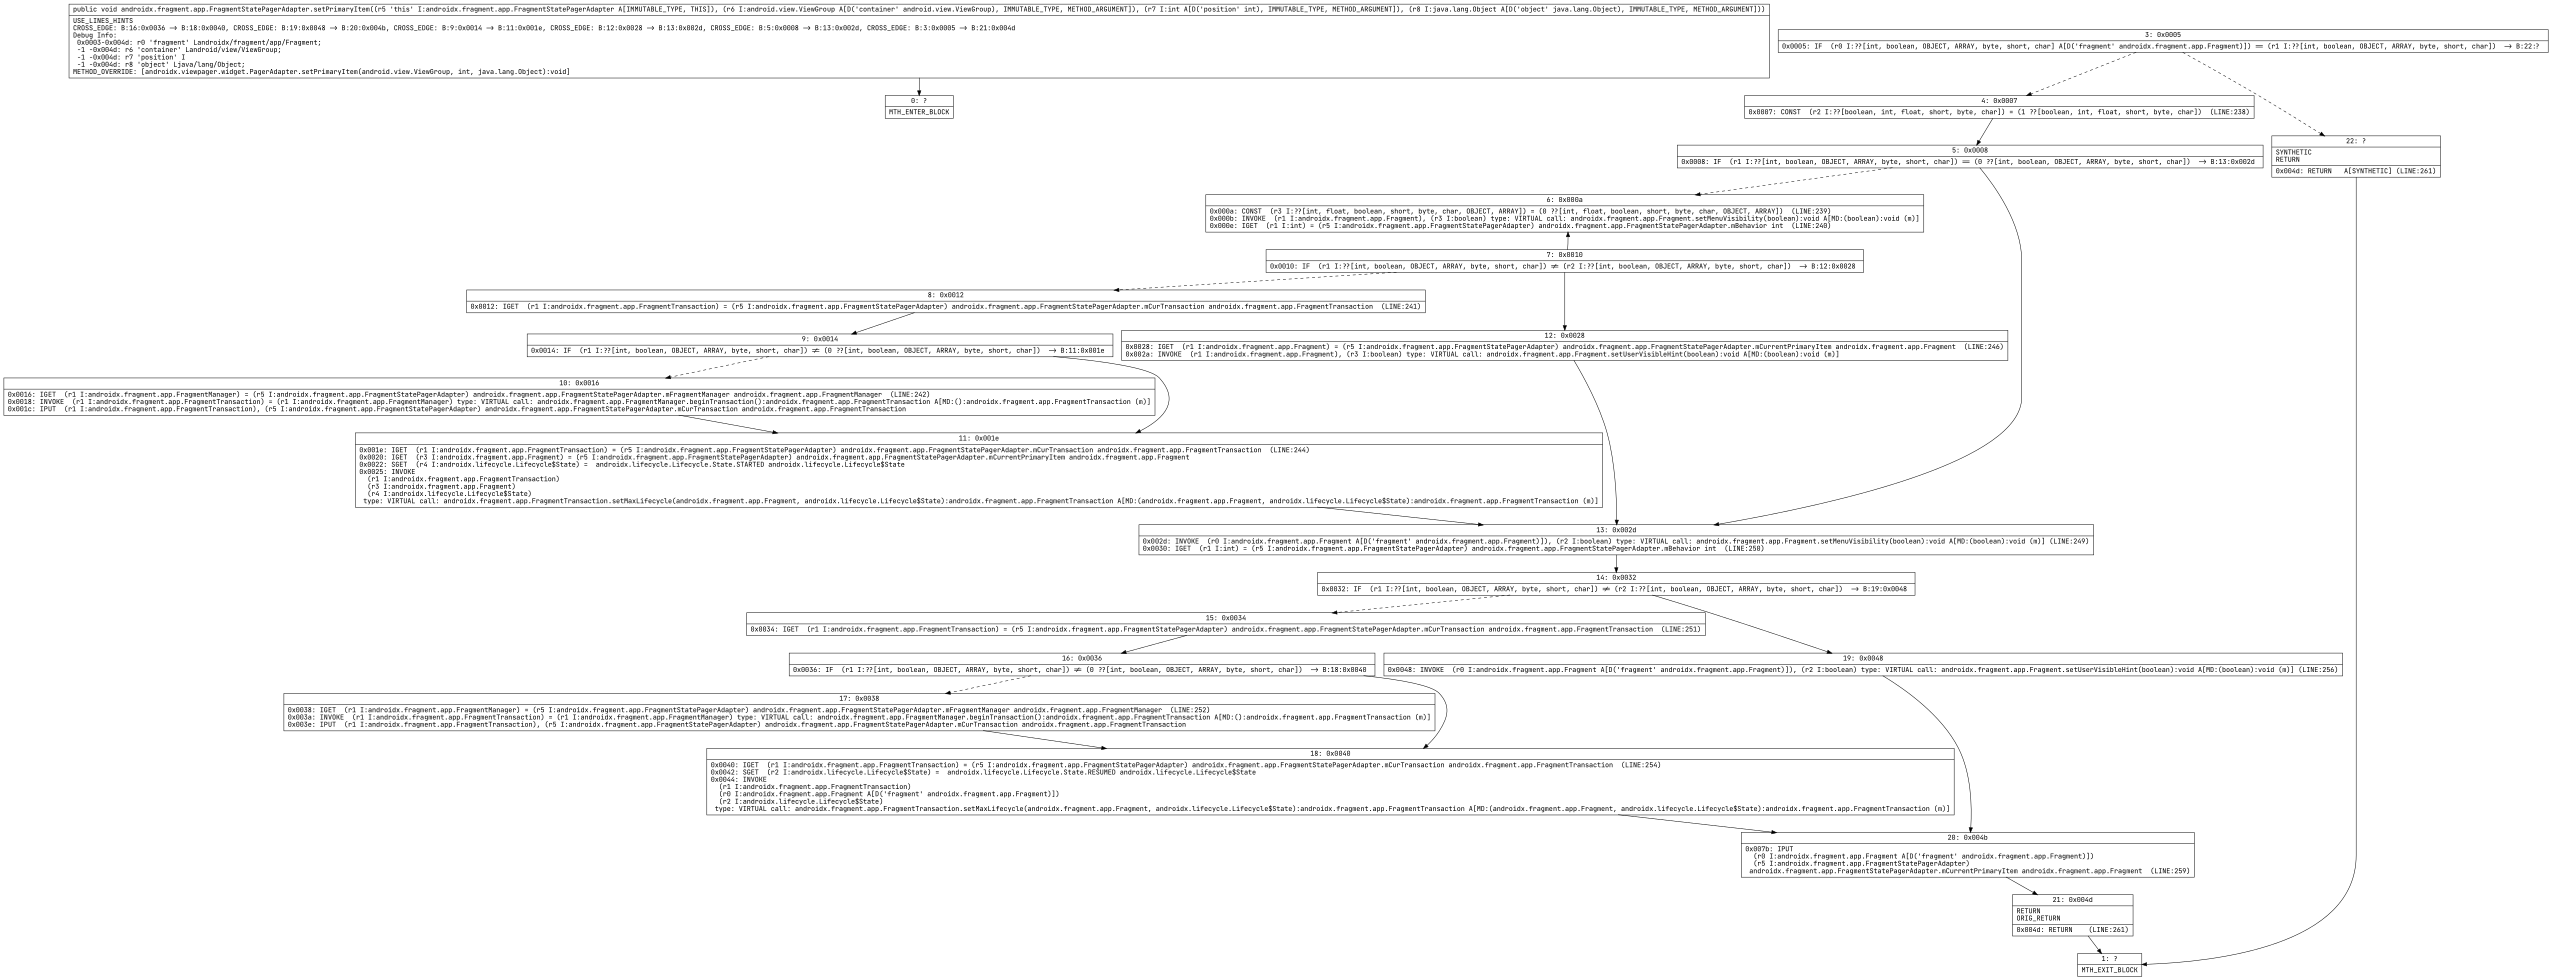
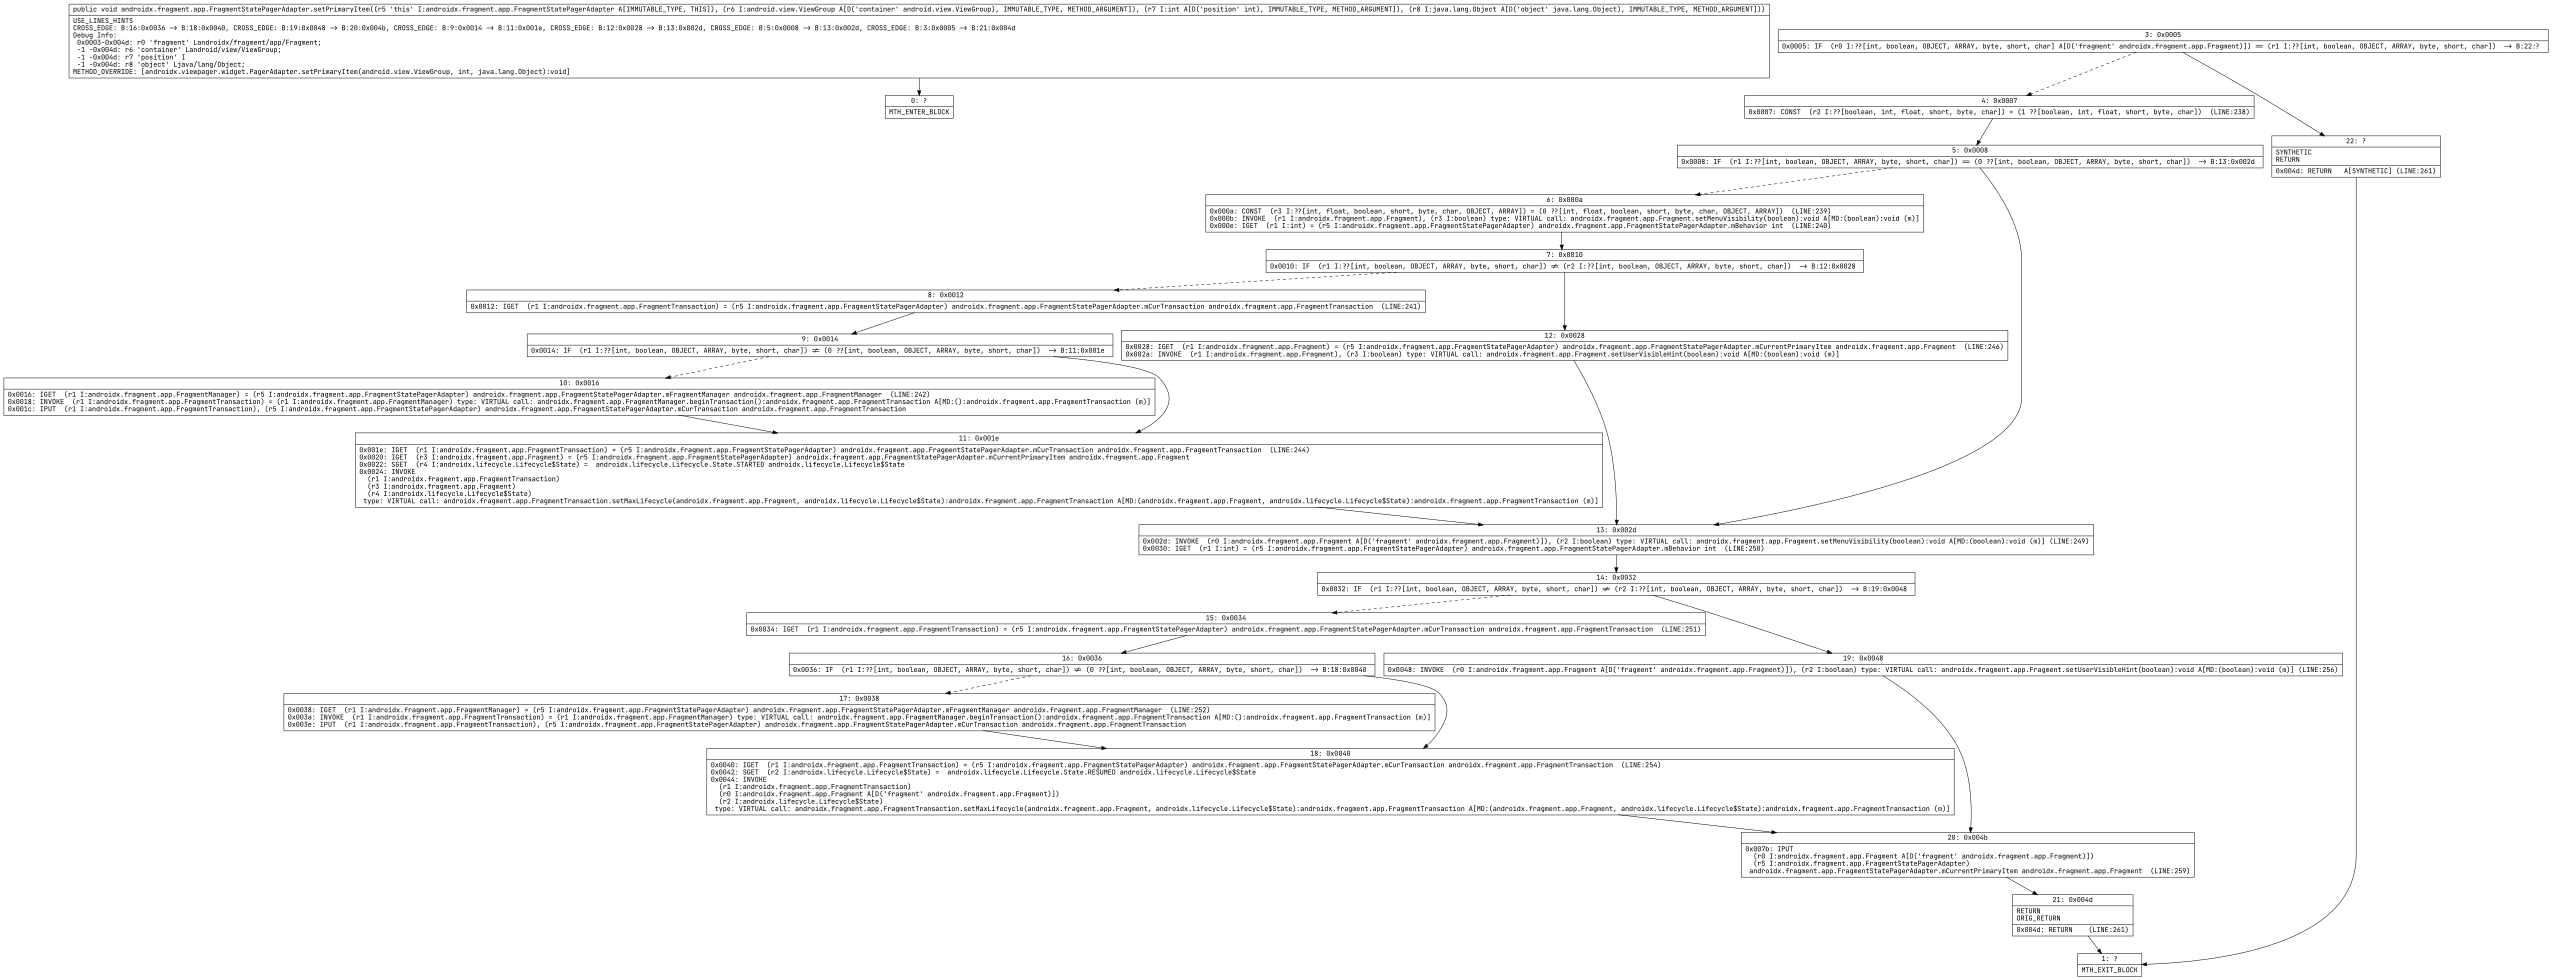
  digraph {
    fontname="JetBrains Mono"
    node [fontname="JetBrains Mono" shape=record]
    edge [fontname="JetBrains Mono"]
    n1 [label="{0\:\ ?|MTH_ENTER_BLOCK\l}"]
    n2 [label="{3\:\ 0x0005|0x0005: IF  (r0 I:??[int, boolean, OBJECT, ARRAY, byte, short, char] A[D('fragment' androidx.fragment.app.Fragment)]) == (r1 I:??[int, boolean, OBJECT, ARRAY, byte, short, char])  \-\> B:22:? \l}"]
    n3 [label="{4\:\ 0x0007|0x0007: CONST  (r2 I:??[boolean, int, float, short, byte, char]) = (1 ??[boolean, int, float, short, byte, char])  (LINE:238)\l}"]
    n4 [label="{22\:\ ?|SYNTHETIC\lRETURN\l|0x004d: RETURN   A[SYNTHETIC] (LINE:261)\l}"]
    n5 [label="{5\:\ 0x0008|0x0008: IF  (r1 I:??[int, boolean, OBJECT, ARRAY, byte, short, char]) == (0 ??[int, boolean, OBJECT, ARRAY, byte, short, char])  \-\> B:13:0x002d \l}"]
    n6 [label="{1\:\ ?|MTH_EXIT_BLOCK\l}"]
    n7 [label="{6\:\ 0x000a|0x000a: CONST  (r3 I:??[int, float, boolean, short, byte, char, OBJECT, ARRAY]) = (0 ??[int, float, boolean, short, byte, char, OBJECT, ARRAY])  (LINE:239)\l0x000b: INVOKE  (r1 I:androidx.fragment.app.Fragment), (r3 I:boolean) type: VIRTUAL call: androidx.fragment.app.Fragment.setMenuVisibility(boolean):void A[MD:(boolean):void (m)]\l0x000e: IGET  (r1 I:int) = (r5 I:androidx.fragment.app.FragmentStatePagerAdapter) androidx.fragment.app.FragmentStatePagerAdapter.mBehavior int  (LINE:240)\l}"]
    n8 [label="{13\:\ 0x002d|0x002d: INVOKE  (r0 I:androidx.fragment.app.Fragment A[D('fragment' androidx.fragment.app.Fragment)]), (r2 I:boolean) type: VIRTUAL call: androidx.fragment.app.Fragment.setMenuVisibility(boolean):void A[MD:(boolean):void (m)] (LINE:249)\l0x0030: IGET  (r1 I:int) = (r5 I:androidx.fragment.app.FragmentStatePagerAdapter) androidx.fragment.app.FragmentStatePagerAdapter.mBehavior int  (LINE:250)\l}"]
    n9 [label="{7\:\ 0x0010|0x0010: IF  (r1 I:??[int, boolean, OBJECT, ARRAY, byte, short, char]) != (r2 I:??[int, boolean, OBJECT, ARRAY, byte, short, char])  \-\> B:12:0x0028 \l}"]
    n10 [label="{14\:\ 0x0032|0x0032: IF  (r1 I:??[int, boolean, OBJECT, ARRAY, byte, short, char]) != (r2 I:??[int, boolean, OBJECT, ARRAY, byte, short, char])  \-\> B:19:0x0048 \l}"]
    n11 [label="{8\:\ 0x0012|0x0012: IGET  (r1 I:androidx.fragment.app.FragmentTransaction) = (r5 I:androidx.fragment.app.FragmentStatePagerAdapter) androidx.fragment.app.FragmentStatePagerAdapter.mCurTransaction androidx.fragment.app.FragmentTransaction  (LINE:241)\l}"]
    n12 [label="{12\:\ 0x0028|0x0028: IGET  (r1 I:androidx.fragment.app.Fragment) = (r5 I:androidx.fragment.app.FragmentStatePagerAdapter) androidx.fragment.app.FragmentStatePagerAdapter.mCurrentPrimaryItem androidx.fragment.app.Fragment  (LINE:246)\l0x002a: INVOKE  (r1 I:androidx.fragment.app.Fragment), (r3 I:boolean) type: VIRTUAL call: androidx.fragment.app.Fragment.setUserVisibleHint(boolean):void A[MD:(boolean):void (m)]\l}"]
    n13 [label="{9\:\ 0x0014|0x0014: IF  (r1 I:??[int, boolean, OBJECT, ARRAY, byte, short, char]) != (0 ??[int, boolean, OBJECT, ARRAY, byte, short, char])  \-\> B:11:0x001e \l}"]
    n14 [label="{10\:\ 0x0016|0x0016: IGET  (r1 I:androidx.fragment.app.FragmentManager) = (r5 I:androidx.fragment.app.FragmentStatePagerAdapter) androidx.fragment.app.FragmentStatePagerAdapter.mFragmentManager androidx.fragment.app.FragmentManager  (LINE:242)\l0x0018: INVOKE  (r1 I:androidx.fragment.app.FragmentTransaction) = (r1 I:androidx.fragment.app.FragmentManager) type: VIRTUAL call: androidx.fragment.app.FragmentManager.beginTransaction():androidx.fragment.app.FragmentTransaction A[MD:():androidx.fragment.app.FragmentTransaction (m)]\l0x001c: IPUT  (r1 I:androidx.fragment.app.FragmentTransaction), (r5 I:androidx.fragment.app.FragmentStatePagerAdapter) androidx.fragment.app.FragmentStatePagerAdapter.mCurTransaction androidx.fragment.app.FragmentTransaction \l}"]
-   n15 [label="{11\:\ 0x001e|0x001e: IGET  (r1 I:androidx.fragment.app.FragmentTransaction) = (r5 I:androidx.fragment.app.FragmentStatePagerAdapter) androidx.fragment.app.FragmentStatePagerAdapter.mCurTransaction androidx.fragment.app.FragmentTransaction  (LINE:244)\l0x0020: IGET  (r3 I:androidx.fragment.app.Fragment) = (r5 I:androidx.fragment.app.FragmentStatePagerAdapter) androidx.fragment.app.FragmentStatePagerAdapter.mCurrentPrimaryItem androidx.fragment.app.Fragment \l0x0022: SGET  (r4 I:androidx.lifecycle.Lifecycle$State) =  androidx.lifecycle.Lifecycle.State.STARTED androidx.lifecycle.Lifecycle$State \l0x0025: INVOKE  \l  (r1 I:androidx.fragment.app.FragmentTransaction)\l  (r3 I:androidx.fragment.app.Fragment)\l  (r4 I:androidx.lifecycle.Lifecycle$State)\l type: VIRTUAL call: androidx.fragment.app.FragmentTransaction.setMaxLifecycle(androidx.fragment.app.Fragment, androidx.lifecycle.Lifecycle$State):androidx.fragment.app.FragmentTransaction A[MD:(androidx.fragment.app.Fragment, androidx.lifecycle.Lifecycle$State):androidx.fragment.app.FragmentTransaction (m)]\l}"]
+   n15 [label="{11\:\ 0x001e|0x001e: IGET  (r1 I:androidx.fragment.app.FragmentTransaction) = (r5 I:androidx.fragment.app.FragmentStatePagerAdapter) androidx.fragment.app.FragmentStatePagerAdapter.mCurTransaction androidx.fragment.app.FragmentTransaction  (LINE:244)\l0x0020: IGET  (r3 I:androidx.fragment.app.Fragment) = (r5 I:androidx.fragment.app.FragmentStatePagerAdapter) androidx.fragment.app.FragmentStatePagerAdapter.mCurrentPrimaryItem androidx.fragment.app.Fragment \l0x0022: SGET  (r4 I:androidx.lifecycle.Lifecycle$State) =  androidx.lifecycle.Lifecycle.State.STARTED androidx.lifecycle.Lifecycle$State \l0x0024: INVOKE  \l  (r1 I:androidx.fragment.app.FragmentTransaction)\l  (r3 I:androidx.fragment.app.Fragment)\l  (r4 I:androidx.lifecycle.Lifecycle$State)\l type: VIRTUAL call: androidx.fragment.app.FragmentTransaction.setMaxLifecycle(androidx.fragment.app.Fragment, androidx.lifecycle.Lifecycle$State):androidx.fragment.app.FragmentTransaction A[MD:(androidx.fragment.app.Fragment, androidx.lifecycle.Lifecycle$State):androidx.fragment.app.FragmentTransaction (m)]\l}"]
    n16 [label="{15\:\ 0x0034|0x0034: IGET  (r1 I:androidx.fragment.app.FragmentTransaction) = (r5 I:androidx.fragment.app.FragmentStatePagerAdapter) androidx.fragment.app.FragmentStatePagerAdapter.mCurTransaction androidx.fragment.app.FragmentTransaction  (LINE:251)\l}"]
    n17 [label="{19\:\ 0x0048|0x0048: INVOKE  (r0 I:androidx.fragment.app.Fragment A[D('fragment' androidx.fragment.app.Fragment)]), (r2 I:boolean) type: VIRTUAL call: androidx.fragment.app.Fragment.setUserVisibleHint(boolean):void A[MD:(boolean):void (m)] (LINE:256)\l}"]
    n18 [label="{16\:\ 0x0036|0x0036: IF  (r1 I:??[int, boolean, OBJECT, ARRAY, byte, short, char]) != (0 ??[int, boolean, OBJECT, ARRAY, byte, short, char])  \-\> B:18:0x0040 \l}"]
    n19 [label="{20\:\ 0x004b|0x007b: IPUT  \l  (r0 I:androidx.fragment.app.Fragment A[D('fragment' androidx.fragment.app.Fragment)])\l  (r5 I:androidx.fragment.app.FragmentStatePagerAdapter)\l androidx.fragment.app.FragmentStatePagerAdapter.mCurrentPrimaryItem androidx.fragment.app.Fragment  (LINE:259)\l}"]
    n20 [label="{17\:\ 0x0038|0x0038: IGET  (r1 I:androidx.fragment.app.FragmentManager) = (r5 I:androidx.fragment.app.FragmentStatePagerAdapter) androidx.fragment.app.FragmentStatePagerAdapter.mFragmentManager androidx.fragment.app.FragmentManager  (LINE:252)\l0x003a: INVOKE  (r1 I:androidx.fragment.app.FragmentTransaction) = (r1 I:androidx.fragment.app.FragmentManager) type: VIRTUAL call: androidx.fragment.app.FragmentManager.beginTransaction():androidx.fragment.app.FragmentTransaction A[MD:():androidx.fragment.app.FragmentTransaction (m)]\l0x003e: IPUT  (r1 I:androidx.fragment.app.FragmentTransaction), (r5 I:androidx.fragment.app.FragmentStatePagerAdapter) androidx.fragment.app.FragmentStatePagerAdapter.mCurTransaction androidx.fragment.app.FragmentTransaction \l}"]
    n21 [label="{18\:\ 0x0040|0x0040: IGET  (r1 I:androidx.fragment.app.FragmentTransaction) = (r5 I:androidx.fragment.app.FragmentStatePagerAdapter) androidx.fragment.app.FragmentStatePagerAdapter.mCurTransaction androidx.fragment.app.FragmentTransaction  (LINE:254)\l0x0042: SGET  (r2 I:androidx.lifecycle.Lifecycle$State) =  androidx.lifecycle.Lifecycle.State.RESUMED androidx.lifecycle.Lifecycle$State \l0x0044: INVOKE  \l  (r1 I:androidx.fragment.app.FragmentTransaction)\l  (r0 I:androidx.fragment.app.Fragment A[D('fragment' androidx.fragment.app.Fragment)])\l  (r2 I:androidx.lifecycle.Lifecycle$State)\l type: VIRTUAL call: androidx.fragment.app.FragmentTransaction.setMaxLifecycle(androidx.fragment.app.Fragment, androidx.lifecycle.Lifecycle$State):androidx.fragment.app.FragmentTransaction A[MD:(androidx.fragment.app.Fragment, androidx.lifecycle.Lifecycle$State):androidx.fragment.app.FragmentTransaction (m)]\l}"]
    n22 [label="{21\:\ 0x004d|RETURN\lORIG_RETURN\l|0x004d: RETURN    (LINE:261)\l}"]
    n23 [label="{public void androidx.fragment.app.FragmentStatePagerAdapter.setPrimaryItem((r5 'this' I:androidx.fragment.app.FragmentStatePagerAdapter A[IMMUTABLE_TYPE, THIS]), (r6 I:android.view.ViewGroup A[D('container' android.view.ViewGroup), IMMUTABLE_TYPE, METHOD_ARGUMENT]), (r7 I:int A[D('position' int), IMMUTABLE_TYPE, METHOD_ARGUMENT]), (r8 I:java.lang.Object A[D('object' java.lang.Object), IMMUTABLE_TYPE, METHOD_ARGUMENT]))  | USE_LINES_HINTS\lCROSS_EDGE: B:16:0x0036 \-\> B:18:0x0040, CROSS_EDGE: B:19:0x0048 \-\> B:20:0x004b, CROSS_EDGE: B:9:0x0014 \-\> B:11:0x001e, CROSS_EDGE: B:12:0x0028 \-\> B:13:0x002d, CROSS_EDGE: B:5:0x0008 \-\> B:13:0x002d, CROSS_EDGE: B:3:0x0005 \-\> B:21:0x004d\lDebug Info:\l  0x0003\-0x004d: r0 'fragment' Landroidx\/fragment\/app\/Fragment;\l  \-1 \-0x004d: r6 'container' Landroid\/view\/ViewGroup;\l  \-1 \-0x004d: r7 'position' I\l  \-1 \-0x004d: r8 'object' Ljava\/lang\/Object;\lMETHOD_OVERRIDE: [androidx.viewpager.widget.PagerAdapter.setPrimaryItem(android.view.ViewGroup, int, java.lang.Object):void]\l}"]
    n2 -> n3 [style=dashed]
-   n2 -> n4 [style=dashed]
+   n2 -> n4
    n3 -> n5
    n4 -> n6
    n5 -> n7 [style=dashed]
    n5 -> n8
-   n9 -> n7
+   n7 -> n9
    n8 -> n10
    n9 -> n11 [style=dashed]
    n9 -> n12
    n10 -> n16 [style=dashed]
    n10 -> n17
    n11 -> n13
    n12 -> n8
    n13 -> n14 [style=dashed]
    n13 -> n15
    n14 -> n15
    n15 -> n8
    n16 -> n18
    n17 -> n19
    n18 -> n20 [style=dashed]
    n18 -> n21
    n19 -> n22
    n20 -> n21
    n21 -> n19
    n22 -> n6
    n23 -> n1
  }
